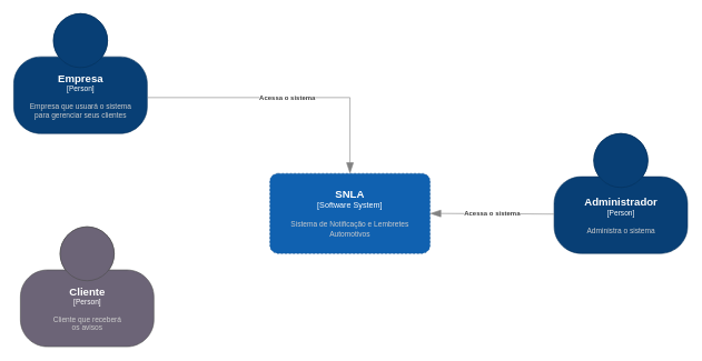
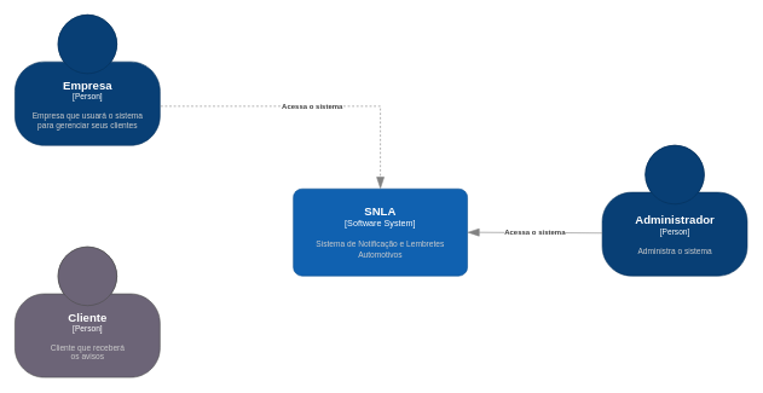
  <mxCell id="0" />
  <mxCell id="1" parent="0" />
  <mxCell id="2" value="&lt;font style=&quot;font-size: 16px&quot;&gt;&lt;b&gt;Empresa&lt;/b&gt;&lt;/font&gt;&lt;div&gt;[Person]&lt;/div&gt;&lt;br&gt;&lt;div&gt;&lt;font style=&quot;font-size: 11px&quot;&gt;&lt;font color=&quot;#cccccc&quot;&gt;Empresa que usuará o sistema&#10;para gerenciar seus clientes&lt;/font&gt;&lt;/div&gt;" style="html=1;fontSize=11;dashed=0;whitespace=wrap;fillColor=#083F75;strokeColor=#06315C;fontColor=#ffffff;shape=mxgraph.c4.person2;align=center;metaEdit=1;points=[[0.5,0,0],[1,0.5,0],[1,0.75,0],[0.75,1,0],[0.5,1,0],[0.25,1,0],[0,0.75,0],[0,0.5,0]];resizable=0;" vertex="1" parent="1"><mxGeometry x="20" y="20" width="200" height="180" as="geometry" /></mxCell>
- <mxCell id="3" value="&lt;font style=&quot;font-size: 16px&quot;&gt;&lt;b&gt;SNLA&lt;/b&gt;&lt;/font&gt;&lt;div&gt;[Software System]&lt;/div&gt;&lt;br&gt;&lt;div&gt;&lt;font style=&quot;font-size: 11px&quot;&gt;&lt;font color=&quot;#cccccc&quot;&gt;Sistema de Notificação e Lembretes Automotivos&lt;/font&gt;&lt;/div&gt;" style="rounded=1;whiteSpace=wrap;html=1;labelBackgroundColor=none;fillColor=#1061B0;fontColor=#ffffff;align=center;arcSize=10;strokeColor=#0D5091;metaEdit=1;resizable=0;points=[[0.25,0,0],[0.5,0,0],[0.75,0,0],[1,0.25,0],[1,0.5,0],[1,0.75,0],[0.75,1,0],[0.5,1,0],[0.25,1,0],[0,0.75,0],[0,0.5,0],[0,0.25,0]];dashed=1;" vertex="1" parent="1"><mxGeometry x="404" y="260" width="240" height="120" as="geometry" /></mxCell>
- <mxCell id="4" value="&lt;font style=&quot;font-size: 16px&quot;&gt;&lt;b&gt;Cliente&lt;/b&gt;&lt;/font&gt;&lt;div&gt;[Person]&lt;/div&gt;&lt;br&gt;&lt;div&gt;&lt;font style=&quot;font-size: 11px&quot;&gt;&lt;font color=&quot;#cccccc&quot;&gt;Cliente que receberá&#10;os avisos&lt;/font&gt;&lt;/div&gt;" style="html=1;fontSize=11;dashed=0;whitespace=wrap;fillColor=#6C6477;strokeColor=#4D4D4D;fontColor=#ffffff;shape=mxgraph.c4.person2;align=center;metaEdit=1;points=[[0.5,0,0],[1,0.5,0],[1,0.75,0],[0.75,1,0],[0.5,1,0],[0.25,1,0],[0,0.75,0],[0,0.5,0]];resizable=0;" vertex="1" parent="1"><mxGeometry x="30" y="340" width="200" height="180" as="geometry" /></mxCell>
- <mxCell id="5" value="&lt;div style=&quot;text-align: left&quot;&gt;&lt;div style=&quot;text-align: center&quot;&gt;&lt;b&gt;Acessa o sistema&lt;/b&gt;&lt;/div&gt;" style="endArrow=blockThin;html=1;fontSize=10;fontColor=#404040;strokeWidth=1;endFill=1;strokeColor=#828282;elbow=vertical;metaEdit=1;endSize=14;startSize=14;jumpStyle=arc;jumpSize=16;rounded=0;edgeStyle=orthogonalEdgeStyle;exitX=1.005;exitY=0.7;exitDx=0;exitDy=0;exitPerimeter=0;" edge="1" parent="1" source="2" target="3"><mxGeometry width="240" relative="1" as="geometry"><mxPoint x="300" y="290" as="sourcePoint" /><mxPoint x="540" y="290" as="targetPoint" /></mxGeometry></mxCell>
+ <mxCell id="3" value="&lt;font style=&quot;font-size: 16px&quot;&gt;&lt;b&gt;SNLA&lt;/b&gt;&lt;/font&gt;&lt;div&gt;[Software System]&lt;/div&gt;&lt;br&gt;&lt;div&gt;&lt;font style=&quot;font-size: 11px&quot;&gt;&lt;font color=&quot;#cccccc&quot;&gt;Sistema de Notificação e Lembretes Automotivos&lt;/font&gt;&lt;/div&gt;" style="rounded=1;whiteSpace=wrap;html=1;labelBackgroundColor=none;fillColor=#1061B0;fontColor=#ffffff;align=center;arcSize=10;strokeColor=#0D5091;metaEdit=1;resizable=0;points=[[0.25,0,0],[0.5,0,0],[0.75,0,0],[1,0.25,0],[1,0.5,0],[1,0.75,0],[0.75,1,0],[0.5,1,0],[0.25,1,0],[0,0.75,0],[0,0.5,0],[0,0.25,0]];" vertex="1" parent="1"><mxGeometry x="404" y="260" width="240" height="120" as="geometry" /></mxCell>
+ <mxCell id="4" value="&lt;font style=&quot;font-size: 16px&quot;&gt;&lt;b&gt;Cliente&lt;/b&gt;&lt;/font&gt;&lt;div&gt;[Person]&lt;/div&gt;&lt;br&gt;&lt;div&gt;&lt;font style=&quot;font-size: 11px&quot;&gt;&lt;font color=&quot;#cccccc&quot;&gt;Cliente que receberá&#10;os avisos&lt;/font&gt;&lt;/div&gt;" style="html=1;fontSize=11;dashed=0;whitespace=wrap;fillColor=#6C6477;strokeColor=#4D4D4D;fontColor=#ffffff;shape=mxgraph.c4.person2;align=center;metaEdit=1;points=[[0.5,0,0],[1,0.5,0],[1,0.75,0],[0.75,1,0],[0.5,1,0],[0.25,1,0],[0,0.75,0],[0,0.5,0]];resizable=0;" vertex="1" parent="1"><mxGeometry x="20" y="340" width="200" height="180" as="geometry" /></mxCell>
+ <mxCell id="5" value="&lt;div style=&quot;text-align: left&quot;&gt;&lt;div style=&quot;text-align: center&quot;&gt;&lt;b&gt;Acessa o sistema&lt;/b&gt;&lt;/div&gt;" style="endArrow=blockThin;html=1;fontSize=10;fontColor=#404040;strokeWidth=1;endFill=1;strokeColor=#828282;elbow=vertical;metaEdit=1;endSize=14;startSize=14;jumpStyle=arc;jumpSize=16;rounded=0;edgeStyle=orthogonalEdgeStyle;exitX=1.005;exitY=0.7;exitDx=0;exitDy=0;exitPerimeter=0;dashed=1;" edge="1" parent="1" source="2" target="3"><mxGeometry width="240" relative="1" as="geometry"><mxPoint x="300" y="290" as="sourcePoint" /><mxPoint x="540" y="290" as="targetPoint" /></mxGeometry></mxCell>
  <mxCell id="6" value="&lt;font style=&quot;font-size: 16px&quot;&gt;&lt;b&gt;Administrador&lt;/b&gt;&lt;/font&gt;&lt;div&gt;[Person]&lt;/div&gt;&lt;br&gt;&lt;div&gt;&lt;font style=&quot;font-size: 11px&quot;&gt;&lt;font color=&quot;#cccccc&quot;&gt;Administra o sistema&lt;/font&gt;&lt;/div&gt;" style="html=1;fontSize=11;dashed=0;whitespace=wrap;fillColor=#083F75;strokeColor=#06315C;fontColor=#ffffff;shape=mxgraph.c4.person2;align=center;metaEdit=1;points=[[0.5,0,0],[1,0.5,0],[1,0.75,0],[0.75,1,0],[0.5,1,0],[0.25,1,0],[0,0.75,0],[0,0.5,0]];resizable=0;" vertex="1" parent="1"><mxGeometry x="830" y="200" width="200" height="180" as="geometry" /></mxCell>
  <mxCell id="7" value="&lt;div style=&quot;text-align: left&quot;&gt;&lt;div style=&quot;text-align: center&quot;&gt;&lt;b&gt;Acessa o sistema&lt;/b&gt;&lt;/div&gt;" style="endArrow=blockThin;html=1;fontSize=10;fontColor=#404040;strokeWidth=1;endFill=1;strokeColor=#828282;elbow=vertical;metaEdit=1;endSize=14;startSize=14;jumpStyle=arc;jumpSize=16;rounded=0;edgeStyle=orthogonalEdgeStyle;entryX=1;entryY=0.5;entryDx=0;entryDy=0;entryPerimeter=0;exitX=0;exitY=0.672;exitDx=0;exitDy=0;exitPerimeter=0;" edge="1" parent="1" source="6" target="3"><mxGeometry width="240" relative="1" as="geometry"><mxPoint x="780" y="320" as="sourcePoint" /><mxPoint x="750" y="290" as="targetPoint" /></mxGeometry></mxCell>
